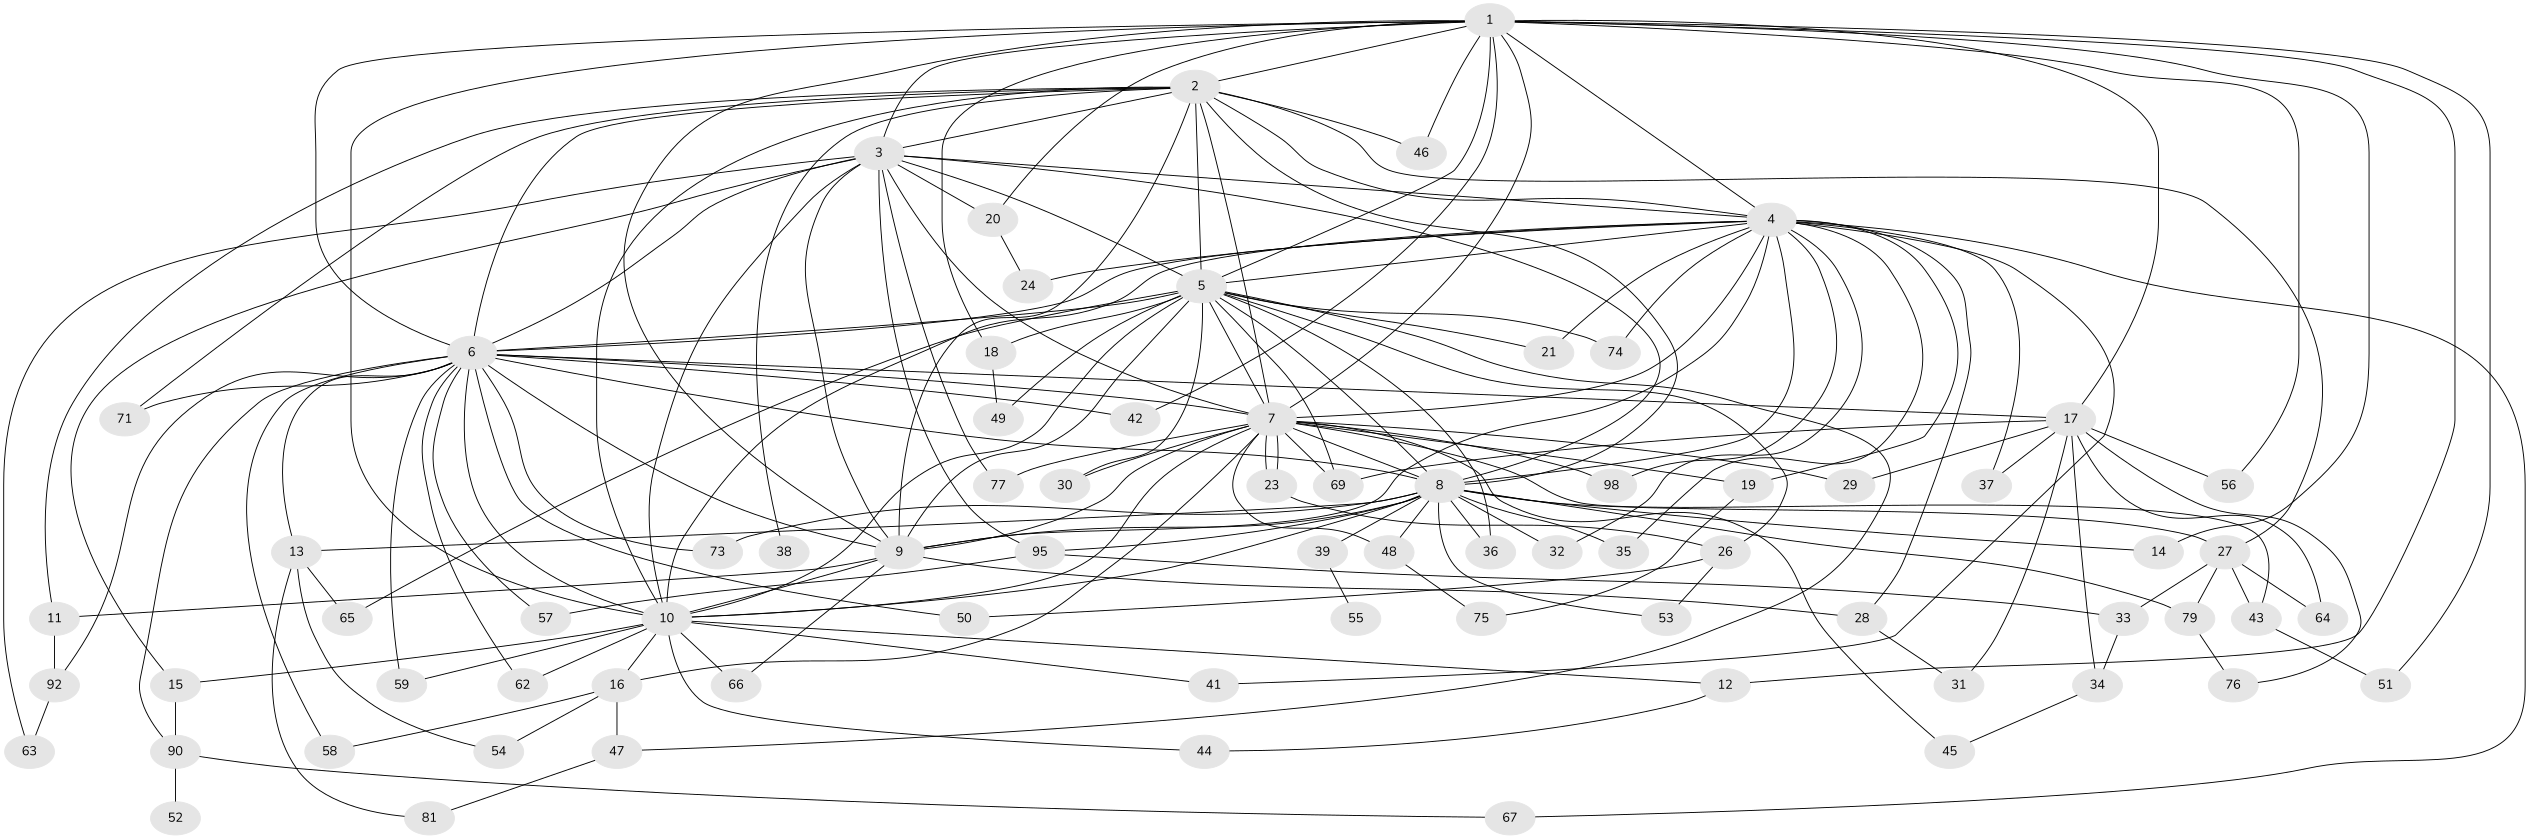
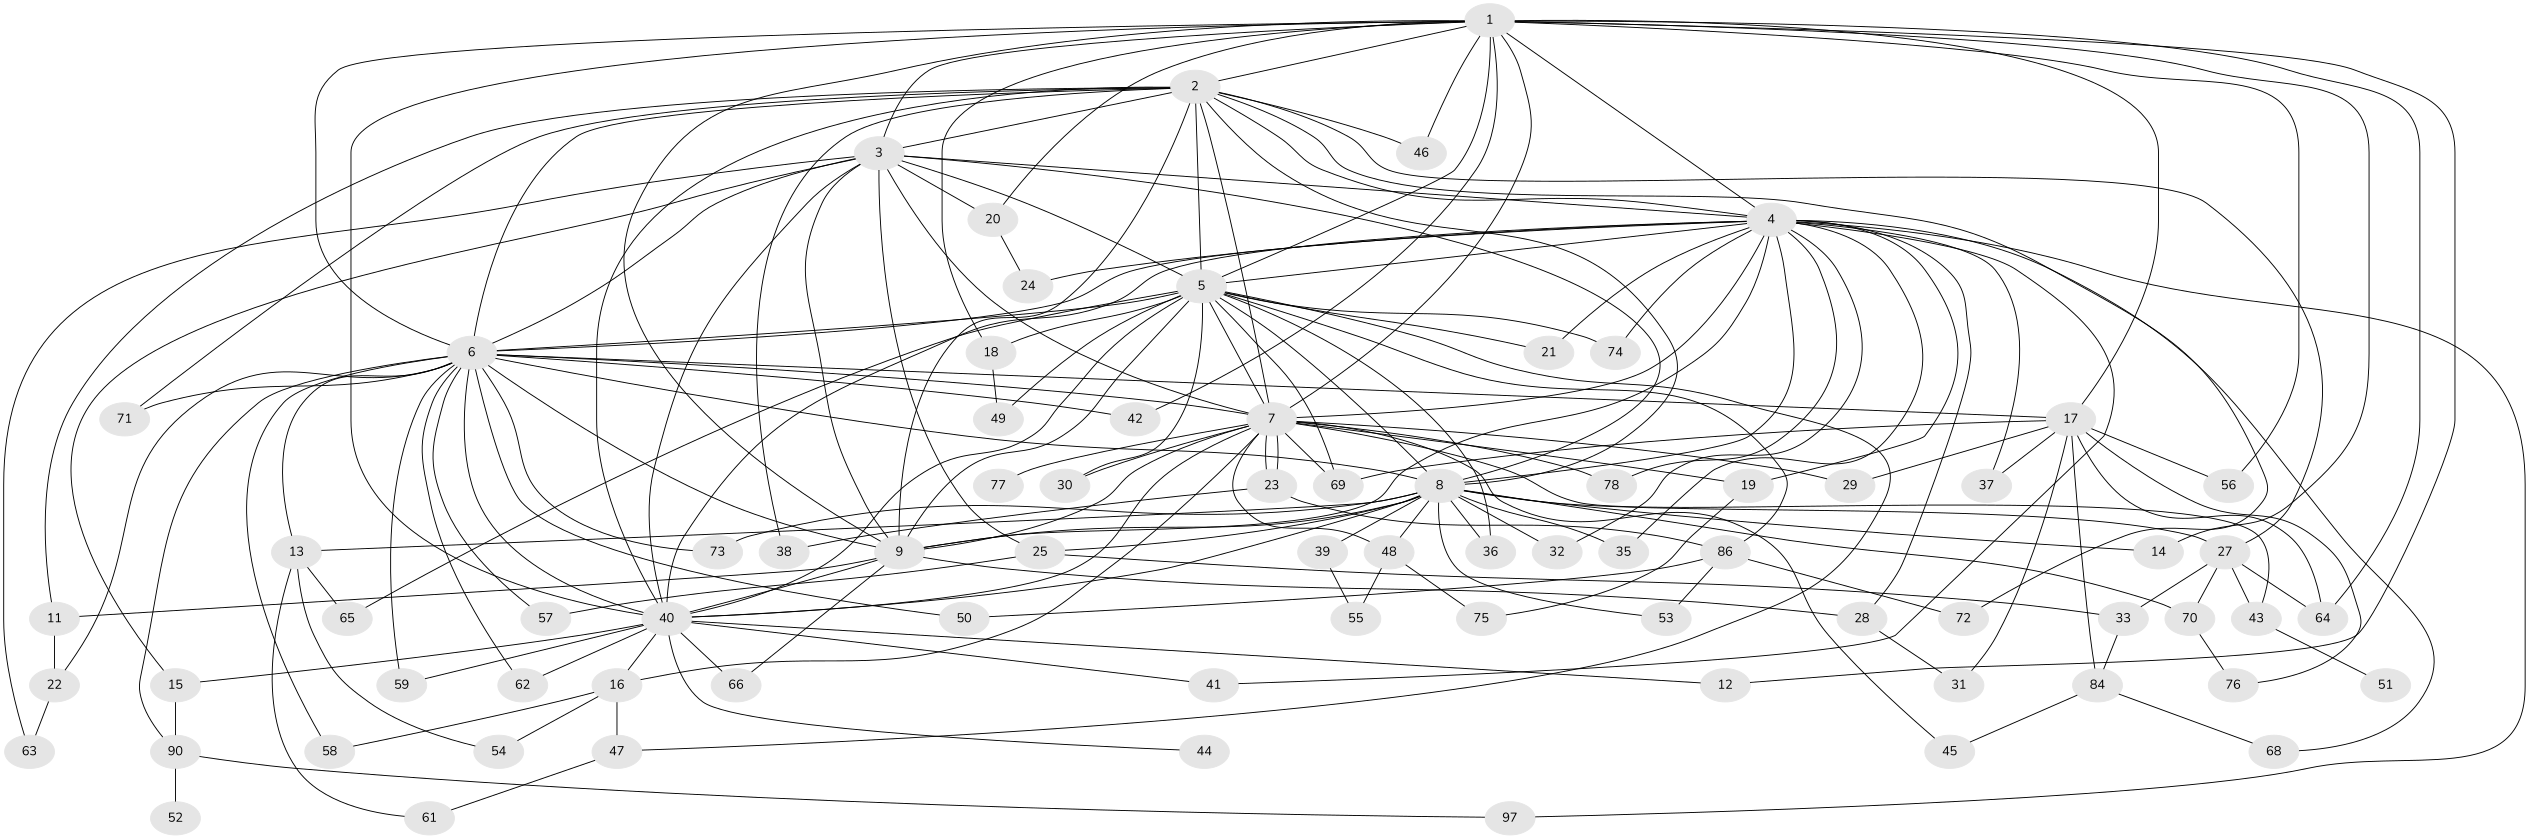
  graph {
    fontname=Nunito
    node [color=gray90 fontname=Nunito style=filled]
    edge [fontname=Nunito]
    1
    2
    3
    4
    5
    6
    7
    9
-   10
+   10 [label=40]
    12
    14
    17
    18
    20
    42
    46
    51
    56
    8
    11
    27
    38
    71
+   72
    15
-   25 [label=95]
+   25
    63
    77
    19
    21
    24
    28
    32
    35
    37
    41
-   67
+   67 [label=97]
+   68
    74
-   78 [label=98]
-   26
+   78
+   26 [label=86]
    30
    36
    47
    49
    65
    69
    13
-   22 [label=92]
+   22
    n50 [label=90]
    50
    57
    58
    59
    62
    73
    16
    23
    29
    43
    45
    48
    39
    53
-   70 [label=79]
+   70
    66
    44
    31
-   34
+   34 [label=84]
    64
    76
    33
    75
-   61 [label=81]
+   61
    54
    52
    55
    1 -- 2
    1 -- 3
    1 -- 4
    1 -- 5
    1 -- 6
    1 -- 7
    1 -- 9
    1 -- 10
    1 -- 12
    1 -- 14
    1 -- 17
    1 -- 18
    1 -- 20
    1 -- 42
    1 -- 46
-   1 -- 51
+   1 -- 64
    1 -- 56
    2 -- 3
    2 -- 4
    2 -- 5
    2 -- 6
    2 -- 7
    2 -- 9
    2 -- 10
    2 -- 46
    2 -- 8
    2 -- 11
    2 -- 27
    2 -- 38
    2 -- 71
+   2 -- 72
    3 -- 4
    3 -- 5
    3 -- 6
    3 -- 7
    3 -- 9
    3 -- 10
    3 -- 20
    3 -- 8
    3 -- 15
    3 -- 25
    3 -- 63
-   3 -- 77
    4 -- 5
    4 -- 6
    4 -- 7
    4 -- 9
    4 -- 10
    4 -- 8
    4 -- 19
    4 -- 21
    4 -- 24
    4 -- 28
    4 -- 32
    4 -- 35
    4 -- 37
    4 -- 41
    4 -- 67
+   4 -- 68
    4 -- 74
    4 -- 78
    5 -- 6
    5 -- 7
    5 -- 9
    5 -- 10
    5 -- 18
    5 -- 8
    5 -- 21
    5 -- 74
    5 -- 26
    5 -- 30
    5 -- 36
    5 -- 47
    5 -- 49
    5 -- 65
    5 -- 69
    6 -- 7
    6 -- 9
    6 -- 10
    6 -- 17
    6 -- 42
    6 -- 8
    6 -- 71
    6 -- 13
    6 -- 22
    6 -- n50
    6 -- 50
    6 -- 57
    6 -- 58
    6 -- 59
    6 -- 62
    6 -- 73
    7 -- 9
    7 -- 10
-   7 -- 8
    7 -- 77
    7 -- 19
    7 -- 78
    7 -- 30
    7 -- 69
    7 -- 16
    7 -- 23
    7 -- 23
    7 -- 29
    7 -- 43
    7 -- 45
    7 -- 48
    9 -- 10
    9 -- 11
    9 -- 28
    9 -- 66
    10 -- 12
    10 -- 15
    10 -- 41
    10 -- 59
    10 -- 62
    10 -- 16
    10 -- 66
    10 -- 44
-   12 -- 44
    17 -- 56
    17 -- 37
    17 -- 69
    17 -- 29
    17 -- 31
    17 -- 34
    17 -- 64
    17 -- 76
    18 -- 49
    20 -- 24
    8 -- 9
    8 -- 10
    8 -- 14
    8 -- 27
    8 -- 25
    8 -- 32
    8 -- 35
    8 -- 36
    8 -- 13
    8 -- 73
    8 -- 48
    8 -- 39
    8 -- 53
    8 -- 70
    11 -- 22
    27 -- 43
    27 -- 70
    27 -- 64
    27 -- 33
    15 -- n50
    25 -- 57
    25 -- 33
    19 -- 75
    28 -- 31
+   26 -- 72
    26 -- 50
    26 -- 53
    47 -- 61
    13 -- 65
    13 -- 61
    13 -- 54
    22 -- 63
    n50 -- 67
    n50 -- 52
    16 -- 47
    16 -- 58
    16 -- 54
+   23 -- 38
    23 -- 26
    43 -- 51
    48 -- 75
+   48 -- 55
    39 -- 55
    70 -- 76
+   34 -- 68
    34 -- 45
    33 -- 34
  }
